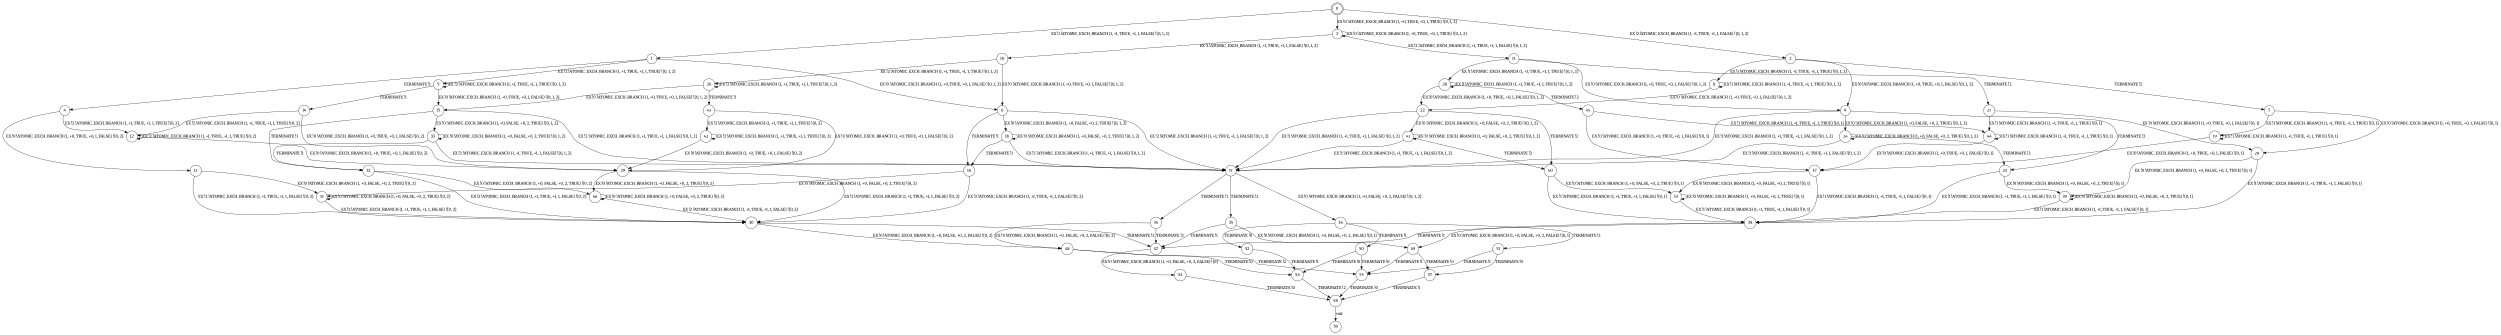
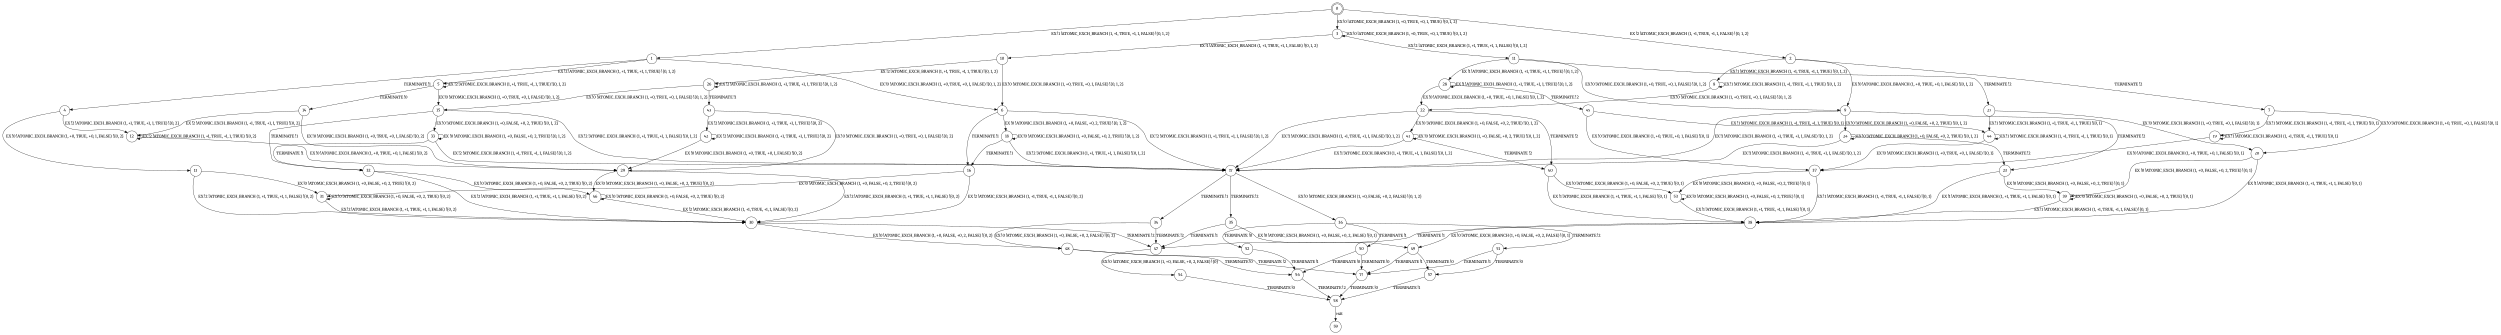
  digraph {
    fontname=Merriweather
    node [fontname=Merriweather shape=circle]
    edge [fontname=Merriweather]
    0 [peripheries=2]
    1
    2
    3
    4
    5
    6
    7
    8
    9
    10
    11
    12
    13
    14
    15
    16
    17
    18
    19
    20
    22
    23
    24
    26
    27
    28
    29
    30
    31
    32
    33
    34
    35
    36
    37
    38
    39
    40
    41
    43
    44
    45
    46
    47
    48
    49
    50
    51
    52
    53
    42
    54
-   55
+   55 [label=75]
    56
    57
    58
    59
    0 -> 1 [label="EX !1 !ATOMIC_EXCH_BRANCH (1, +1, TRUE, +1, 1, FALSE) !{0, 1, 2}"]
    0 -> 2 [label="EX !2 !ATOMIC_EXCH_BRANCH (1, +1, TRUE, +1, 1, FALSE) !{0, 1, 2}"]
    0 -> 3 [label="EX !0 !ATOMIC_EXCH_BRANCH (1, +0, TRUE, +0, 1, TRUE) !{0, 1, 2}"]
    1 -> 4 [label="TERMINATE !1"]
    1 -> 5 [label="EX !2 !ATOMIC_EXCH_BRANCH (1, +1, TRUE, +1, 1, TRUE) !{0, 1, 2}"]
    1 -> 6 [label="EX !0 !ATOMIC_EXCH_BRANCH (1, +0, TRUE, +0, 1, FALSE) !{0, 1, 2}"]
    2 -> 7 [label="TERMINATE !2"]
    2 -> 8 [label="EX !1 !ATOMIC_EXCH_BRANCH (1, +1, TRUE, +1, 1, TRUE) !{0, 1, 2}"]
    2 -> 9 [label="EX !0 !ATOMIC_EXCH_BRANCH (1, +0, TRUE, +0, 1, FALSE) !{0, 1, 2}"]
    3 -> 3 [label="EX !0 !ATOMIC_EXCH_BRANCH (1, +0, TRUE, +0, 1, TRUE) !{0, 1, 2}"]
    3 -> 10 [label="EX !1 !ATOMIC_EXCH_BRANCH (1, +1, TRUE, +1, 1, FALSE) !{0, 1, 2}"]
    3 -> 11 [label="EX !2 !ATOMIC_EXCH_BRANCH (1, +1, TRUE, +1, 1, FALSE) !{0, 1, 2}"]
    4 -> 12 [label="EX !2 !ATOMIC_EXCH_BRANCH (1, +1, TRUE, +1, 1, TRUE) !{0, 2}"]
    4 -> 13 [label="EX !0 !ATOMIC_EXCH_BRANCH (1, +0, TRUE, +0, 1, FALSE) !{0, 2}"]
    5 -> 5 [label="EX !2 !ATOMIC_EXCH_BRANCH (1, +1, TRUE, +1, 1, TRUE) !{0, 1, 2}"]
-   5 -> 14 [label="TERMINATE !1"]
+   5 -> 14 [label="TERMINATE !0"]
    5 -> 15 [label="EX !0 !ATOMIC_EXCH_BRANCH (1, +0, TRUE, +0, 1, FALSE) !{0, 1, 2}"]
    6 -> 16 [label="TERMINATE !1"]
    6 -> 17 [label="EX !2 !ATOMIC_EXCH_BRANCH (1, +1, TRUE, +1, 1, FALSE) !{0, 1, 2}"]
    6 -> 18 [label="EX !0 !ATOMIC_EXCH_BRANCH (1, +0, FALSE, +0, 2, TRUE) !{0, 1, 2}"]
    7 -> 19 [label="EX !1 !ATOMIC_EXCH_BRANCH (1, +1, TRUE, +1, 1, TRUE) !{0, 1}"]
    7 -> 20 [label="EX !0 !ATOMIC_EXCH_BRANCH (1, +0, TRUE, +0, 1, FALSE) !{0, 1}"]
    8 -> 8 [label="EX !1 !ATOMIC_EXCH_BRANCH (1, +1, TRUE, +1, 1, TRUE) !{0, 1, 2}"]
    8 -> 22 [label="EX !0 !ATOMIC_EXCH_BRANCH (1, +0, TRUE, +0, 1, FALSE) !{0, 1, 2}"]
    9 -> 17 [label="EX !1 !ATOMIC_EXCH_BRANCH (1, +1, TRUE, +1, 1, FALSE) !{0, 1, 2}"]
    9 -> 23 [label="TERMINATE !2"]
    9 -> 24 [label="EX !0 !ATOMIC_EXCH_BRANCH (1, +0, FALSE, +0, 2, TRUE) !{0, 1, 2}"]
    10 -> 6 [label="EX !0 !ATOMIC_EXCH_BRANCH (1, +0, TRUE, +0, 1, FALSE) !{0, 1, 2}"]
    10 -> 26 [label="EX !2 !ATOMIC_EXCH_BRANCH (1, +1, TRUE, +1, 1, TRUE) !{0, 1, 2}"]
    11 -> 9 [label="EX !0 !ATOMIC_EXCH_BRANCH (1, +0, TRUE, +0, 1, FALSE) !{0, 1, 2}"]
    11 -> 27 [label="TERMINATE !2"]
    11 -> 28 [label="EX !1 !ATOMIC_EXCH_BRANCH (1, +1, TRUE, +1, 1, TRUE) !{0, 1, 2}"]
    12 -> 12 [label="EX !2 !ATOMIC_EXCH_BRANCH (1, +1, TRUE, +1, 1, TRUE) !{0, 2}"]
    12 -> 29 [label="EX !0 !ATOMIC_EXCH_BRANCH (1, +0, TRUE, +0, 1, FALSE) !{0, 2}"]
    13 -> 30 [label="EX !2 !ATOMIC_EXCH_BRANCH (1, +1, TRUE, +1, 1, FALSE) !{0, 2}"]
    13 -> 31 [label="EX !0 !ATOMIC_EXCH_BRANCH (1, +0, FALSE, +0, 2, TRUE) !{0, 2}"]
    14 -> 12 [label="EX !2 !ATOMIC_EXCH_BRANCH (1, +1, TRUE, +1, 1, TRUE) !{0, 2}"]
    14 -> 29 [label="EX !0 !ATOMIC_EXCH_BRANCH (1, +0, TRUE, +0, 1, FALSE) !{0, 2}"]
    15 -> 17 [label="EX !2 !ATOMIC_EXCH_BRANCH (1, +1, TRUE, +1, 1, FALSE) !{0, 1, 2}"]
    15 -> 32 [label="TERMINATE !1"]
    15 -> 33 [label="EX !0 !ATOMIC_EXCH_BRANCH (1, +0, FALSE, +0, 2, TRUE) !{0, 1, 2}"]
    16 -> 30 [label="EX !2 !ATOMIC_EXCH_BRANCH (1, +1, TRUE, +1, 1, FALSE) !{0, 2}"]
    16 -> 31 [label="EX !0 !ATOMIC_EXCH_BRANCH (1, +0, FALSE, +0, 2, TRUE) !{0, 2}"]
    17 -> 34 [label="TERMINATE !1"]
    17 -> 35 [label="TERMINATE !2"]
    17 -> 36 [label="EX !0 !ATOMIC_EXCH_BRANCH (1, +0, FALSE, +0, 2, FALSE) !{0, 1, 2}"]
    18 -> 16 [label="TERMINATE !1"]
    18 -> 17 [label="EX !2 !ATOMIC_EXCH_BRANCH (1, +1, TRUE, +1, 1, FALSE) !{0, 1, 2}"]
    18 -> 18 [label="EX !0 !ATOMIC_EXCH_BRANCH (1, +0, FALSE, +0, 2, TRUE) !{0, 1, 2}"]
    19 -> 19 [label="EX !1 !ATOMIC_EXCH_BRANCH (1, +1, TRUE, +1, 1, TRUE) !{0, 1}"]
    19 -> 37 [label="EX !0 !ATOMIC_EXCH_BRANCH (1, +0, TRUE, +0, 1, FALSE) !{0, 1}"]
    20 -> 38 [label="EX !1 !ATOMIC_EXCH_BRANCH (1, +1, TRUE, +1, 1, FALSE) !{0, 1}"]
    20 -> 39 [label="EX !0 !ATOMIC_EXCH_BRANCH (1, +0, FALSE, +0, 2, TRUE) !{0, 1}"]
    22 -> 17 [label="EX !1 !ATOMIC_EXCH_BRANCH (1, +1, TRUE, +1, 1, FALSE) !{0, 1, 2}"]
    22 -> 40 [label="TERMINATE !2"]
    22 -> 41 [label="EX !0 !ATOMIC_EXCH_BRANCH (1, +0, FALSE, +0, 2, TRUE) !{0, 1, 2}"]
    23 -> 38 [label="EX !1 !ATOMIC_EXCH_BRANCH (1, +1, TRUE, +1, 1, FALSE) !{0, 1}"]
    23 -> 39 [label="EX !0 !ATOMIC_EXCH_BRANCH (1, +0, FALSE, +0, 2, TRUE) !{0, 1}"]
    24 -> 17 [label="EX !1 !ATOMIC_EXCH_BRANCH (1, +1, TRUE, +1, 1, FALSE) !{0, 1, 2}"]
    24 -> 23 [label="TERMINATE !2"]
    24 -> 24 [label="EX !0 !ATOMIC_EXCH_BRANCH (1, +0, FALSE, +0, 2, TRUE) !{0, 1, 2}"]
    26 -> 15 [label="EX !0 !ATOMIC_EXCH_BRANCH (1, +0, TRUE, +0, 1, FALSE) !{0, 1, 2}"]
    26 -> 26 [label="EX !2 !ATOMIC_EXCH_BRANCH (1, +1, TRUE, +1, 1, TRUE) !{0, 1, 2}"]
    26 -> 43 [label="TERMINATE !1"]
    27 -> 20 [label="EX !0 !ATOMIC_EXCH_BRANCH (1, +0, TRUE, +0, 1, FALSE) !{0, 1}"]
    27 -> 44 [label="EX !1 !ATOMIC_EXCH_BRANCH (1, +1, TRUE, +1, 1, TRUE) !{0, 1}"]
    28 -> 22 [label="EX !0 !ATOMIC_EXCH_BRANCH (1, +0, TRUE, +0, 1, FALSE) !{0, 1, 2}"]
    28 -> 28 [label="EX !1 !ATOMIC_EXCH_BRANCH (1, +1, TRUE, +1, 1, TRUE) !{0, 1, 2}"]
    28 -> 45 [label="TERMINATE !2"]
    29 -> 30 [label="EX !2 !ATOMIC_EXCH_BRANCH (1, +1, TRUE, +1, 1, FALSE) !{0, 2}"]
    29 -> 46 [label="EX !0 !ATOMIC_EXCH_BRANCH (1, +0, FALSE, +0, 2, TRUE) !{0, 2}"]
    30 -> 47 [label="TERMINATE !2"]
    30 -> 48 [label="EX !0 !ATOMIC_EXCH_BRANCH (1, +0, FALSE, +0, 2, FALSE) !{0, 2}"]
    31 -> 30 [label="EX !2 !ATOMIC_EXCH_BRANCH (1, +1, TRUE, +1, 1, FALSE) !{0, 2}"]
    31 -> 31 [label="EX !0 !ATOMIC_EXCH_BRANCH (1, +0, FALSE, +0, 2, TRUE) !{0, 2}"]
    32 -> 30 [label="EX !2 !ATOMIC_EXCH_BRANCH (1, +1, TRUE, +1, 1, FALSE) !{0, 2}"]
    32 -> 46 [label="EX !0 !ATOMIC_EXCH_BRANCH (1, +0, FALSE, +0, 2, TRUE) !{0, 2}"]
    33 -> 17 [label="EX !2 !ATOMIC_EXCH_BRANCH (1, +1, TRUE, +1, 1, FALSE) !{0, 1, 2}"]
    33 -> 32 [label="TERMINATE !1"]
    33 -> 33 [label="EX !0 !ATOMIC_EXCH_BRANCH (1, +0, FALSE, +0, 2, TRUE) !{0, 1, 2}"]
    34 -> 47 [label="TERMINATE !2"]
    34 -> 48 [label="EX !0 !ATOMIC_EXCH_BRANCH (1, +0, FALSE, +0, 2, FALSE) !{0, 2}"]
    35 -> 47 [label="TERMINATE !1"]
    35 -> 49 [label="EX !0 !ATOMIC_EXCH_BRANCH (1, +0, FALSE, +0, 2, FALSE) !{0, 1}"]
    36 -> 50 [label="TERMINATE !1"]
    36 -> 51 [label="TERMINATE !2"]
    36 -> 52 [label="TERMINATE !0"]
    37 -> 38 [label="EX !1 !ATOMIC_EXCH_BRANCH (1, +1, TRUE, +1, 1, FALSE) !{0, 1}"]
    37 -> 53 [label="EX !0 !ATOMIC_EXCH_BRANCH (1, +0, FALSE, +0, 2, TRUE) !{0, 1}"]
    38 -> 47 [label="TERMINATE !1"]
    38 -> 49 [label="EX !0 !ATOMIC_EXCH_BRANCH (1, +0, FALSE, +0, 2, FALSE) !{0, 1}"]
    39 -> 38 [label="EX !1 !ATOMIC_EXCH_BRANCH (1, +1, TRUE, +1, 1, FALSE) !{0, 1}"]
    39 -> 39 [label="EX !0 !ATOMIC_EXCH_BRANCH (1, +0, FALSE, +0, 2, TRUE) !{0, 1}"]
    40 -> 38 [label="EX !1 !ATOMIC_EXCH_BRANCH (1, +1, TRUE, +1, 1, FALSE) !{0, 1}"]
    40 -> 53 [label="EX !0 !ATOMIC_EXCH_BRANCH (1, +0, FALSE, +0, 2, TRUE) !{0, 1}"]
    41 -> 17 [label="EX !1 !ATOMIC_EXCH_BRANCH (1, +1, TRUE, +1, 1, FALSE) !{0, 1, 2}"]
    41 -> 40 [label="TERMINATE !2"]
    41 -> 41 [label="EX !0 !ATOMIC_EXCH_BRANCH (1, +0, FALSE, +0, 2, TRUE) !{0, 1, 2}"]
    43 -> 29 [label="EX !0 !ATOMIC_EXCH_BRANCH (1, +0, TRUE, +0, 1, FALSE) !{0, 2}"]
    43 -> 42 [label="EX !2 !ATOMIC_EXCH_BRANCH (1, +1, TRUE, +1, 1, TRUE) !{0, 2}"]
    44 -> 37 [label="EX !0 !ATOMIC_EXCH_BRANCH (1, +0, TRUE, +0, 1, FALSE) !{0, 1}"]
    44 -> 44 [label="EX !1 !ATOMIC_EXCH_BRANCH (1, +1, TRUE, +1, 1, TRUE) !{0, 1}"]
    45 -> 37 [label="EX !0 !ATOMIC_EXCH_BRANCH (1, +0, TRUE, +0, 1, FALSE) !{0, 1}"]
    45 -> 44 [label="EX !1 !ATOMIC_EXCH_BRANCH (1, +1, TRUE, +1, 1, TRUE) !{0, 1}"]
    46 -> 30 [label="EX !2 !ATOMIC_EXCH_BRANCH (1, +1, TRUE, +1, 1, FALSE) !{0, 2}"]
    46 -> 46 [label="EX !0 !ATOMIC_EXCH_BRANCH (1, +0, FALSE, +0, 2, TRUE) !{0, 2}"]
    47 -> 54 [label="EX !0 !ATOMIC_EXCH_BRANCH (1, +0, FALSE, +0, 2, FALSE) !{0}"]
    48 -> 55 [label="TERMINATE !2"]
    48 -> 56 [label="TERMINATE !0"]
    49 -> 55 [label="TERMINATE !1"]
    49 -> 57 [label="TERMINATE !0"]
    50 -> 55 [label="TERMINATE !0"]
    50 -> 56 [label="TERMINATE !0"]
    51 -> 55 [label="TERMINATE !1"]
    51 -> 57 [label="TERMINATE !0"]
    52 -> 56 [label="TERMINATE !1"]
    53 -> 38 [label="EX !1 !ATOMIC_EXCH_BRANCH (1, +1, TRUE, +1, 1, FALSE) !{0, 1}"]
    53 -> 53 [label="EX !0 !ATOMIC_EXCH_BRANCH (1, +0, FALSE, +0, 2, TRUE) !{0, 1}"]
    42 -> 29 [label="EX !0 !ATOMIC_EXCH_BRANCH (1, +0, TRUE, +0, 1, FALSE) !{0, 2}"]
    42 -> 42 [label="EX !2 !ATOMIC_EXCH_BRANCH (1, +1, TRUE, +1, 1, TRUE) !{0, 2}"]
    54 -> 58 [label="TERMINATE !0"]
    55 -> 58 [label="TERMINATE !0"]
    56 -> 58 [label="TERMINATE !2"]
    57 -> 58 [label="TERMINATE !1"]
    58 -> 59 [label=exit]
  }
